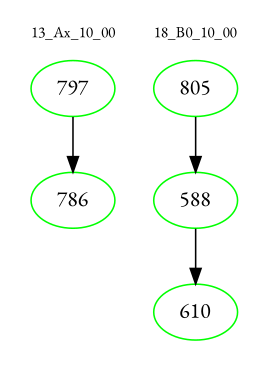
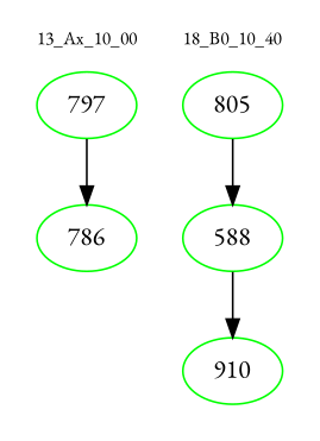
  digraph {
    fontname="EB Garamond"
    node [color=green fontname="EB Garamond"]
    edge [color=black fontname="EB Garamond"]
    n1 [label=797]
    n2 [label=786]
    n3 [label=805]
    n4 [label=588]
-   n5 [label=610]
+   n5 [label=910]
    subgraph cluster_1 {
      color=white
      fontsize=10
      label="13_Ax_10_00"
      n1
      n2
    }
    subgraph cluster_2 {
      color=white
      fontsize=10
-     label="18_B0_10_00"
+     label="18_B0_10_40"
      n3
      n4
      n5
    }
    n1 -> n2
    n3 -> n4
    n4 -> n5
  }
